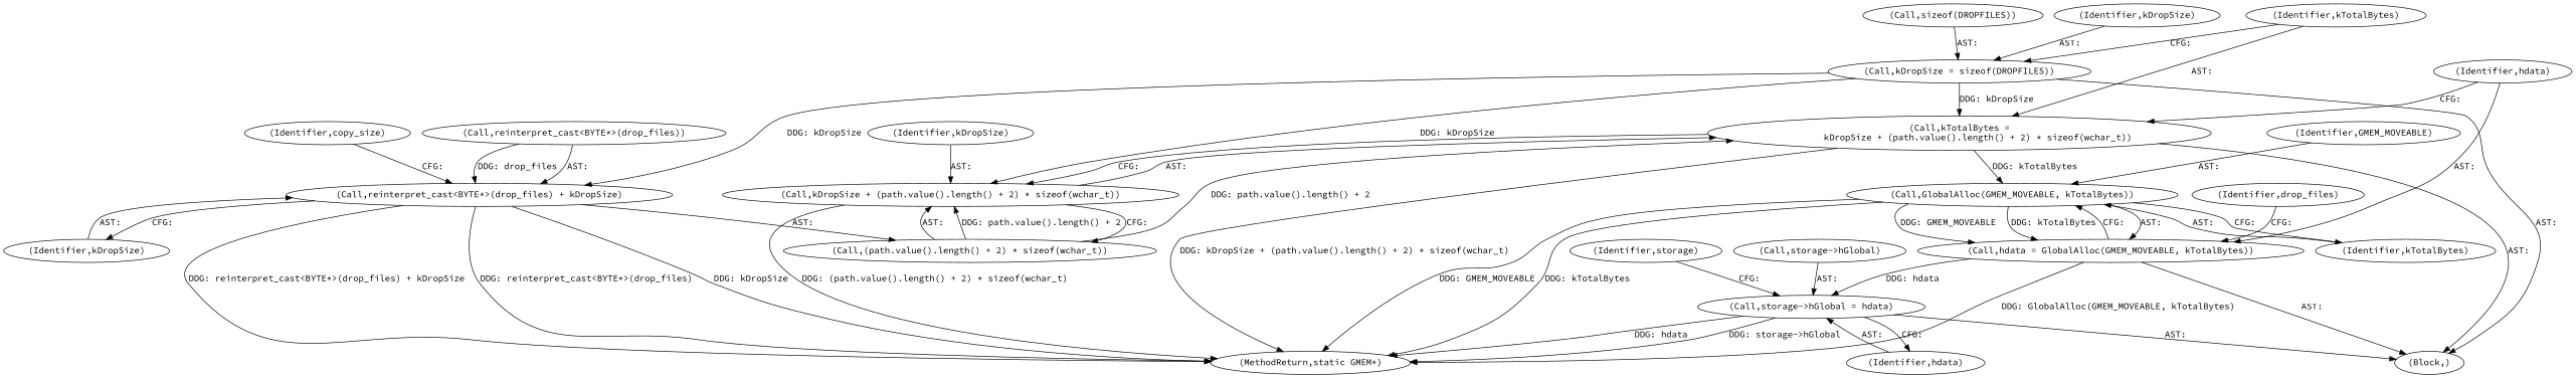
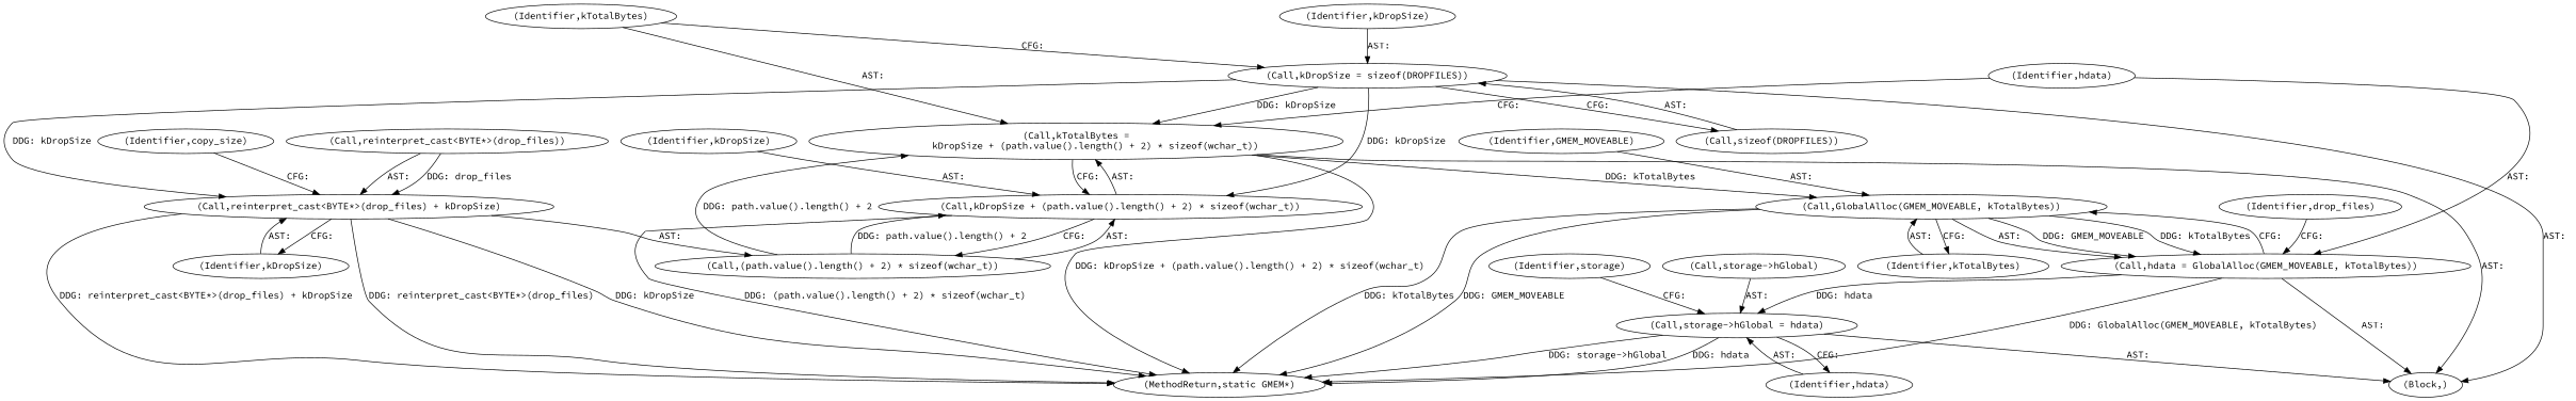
  digraph {
    fontname="Source Code Pro"
    node [fontname="Source Code Pro"]
    edge [fontname="Source Code Pro"]
    n1 [label="(Call,kDropSize = sizeof(DROPFILES))"]
    n2 [label="(Call,kTotalBytes =\n       kDropSize + (path.value().length() + 2) * sizeof(wchar_t))"]
    n3 [label="(Call,kDropSize + (path.value().length() + 2) * sizeof(wchar_t))"]
    n4 [label="(Call,reinterpret_cast<BYTE*>(drop_files) + kDropSize)"]
    n5 [label="(Block,)"]
    n6 [label="(Call,sizeof(DROPFILES))"]
    n7 [label="(Call,GlobalAlloc(GMEM_MOVEABLE, kTotalBytes))"]
    n8 [label="(MethodReturn,static GMEM*)"]
    n9 [label="(Call,(path.value().length() + 2) * sizeof(wchar_t))"]
    n10 [label="(Identifier,kDropSize)"]
    n11 [label="(Call,hdata = GlobalAlloc(GMEM_MOVEABLE, kTotalBytes))"]
    n12 [label="(Identifier,kTotalBytes)"]
    n13 [label="(Call,storage->hGlobal = hdata)"]
    n14 [label="(Identifier,hdata)"]
    n15 [label="(Call,storage->hGlobal)"]
    n16 [label="(Identifier,drop_files)"]
    n17 [label="(Identifier,kDropSize)"]
    n18 [label="(Identifier,kTotalBytes)"]
    n19 [label="(Identifier,storage)"]
    n20 [label="(Identifier,kDropSize)"]
    n21 [label="(Identifier,copy_size)"]
    n22 [label="(Identifier,hdata)"]
    n23 [label="(Call,reinterpret_cast<BYTE*>(drop_files))"]
    n24 [label="(Identifier,GMEM_MOVEABLE)"]
    n1 -> n2 [label="DDG: kDropSize"]
    n1 -> n3 [label="DDG: kDropSize"]
    n1 -> n4 [label="DDG: kDropSize"]
    n1 -> n5 [label="AST: "]
+   n1 -> n6 [label="CFG: "]
    n2 -> n3 [label="CFG: "]
    n2 -> n5 [label="AST: "]
    n2 -> n7 [label="DDG: kTotalBytes"]
    n2 -> n8 [label="DDG: kDropSize + (path.value().length() + 2) * sizeof(wchar_t)"]
    n3 -> n2 [label="AST: "]
    n3 -> n8 [label="DDG: (path.value().length() + 2) * sizeof(wchar_t)"]
    n3 -> n9 [label="CFG: "]
    n4 -> n8 [label="DDG: reinterpret_cast<BYTE*>(drop_files) + kDropSize"]
    n4 -> n8 [label="DDG: reinterpret_cast<BYTE*>(drop_files)"]
    n4 -> n8 [label="DDG: kDropSize"]
    n4 -> n9 [label="AST: "]
    n4 -> n10 [label="CFG: "]
    n6 -> n1 [label="AST: "]
    n7 -> n8 [label="DDG: kTotalBytes"]
    n7 -> n8 [label="DDG: GMEM_MOVEABLE"]
    n7 -> n11 [label="AST: "]
    n7 -> n11 [label="DDG: GMEM_MOVEABLE"]
    n7 -> n11 [label="DDG: kTotalBytes"]
    n7 -> n12 [label="CFG: "]
    n9 -> n2 [label="DDG: path.value().length() + 2"]
    n9 -> n3 [label="AST: "]
    n9 -> n3 [label="DDG: path.value().length() + 2"]
    n10 -> n4 [label="AST: "]
    n11 -> n5 [label="AST: "]
    n11 -> n7 [label="CFG: "]
    n11 -> n8 [label="DDG: GlobalAlloc(GMEM_MOVEABLE, kTotalBytes)"]
    n11 -> n13 [label="DDG: hdata"]
    n12 -> n7 [label="AST: "]
    n13 -> n5 [label="AST: "]
    n13 -> n8 [label="DDG: storage->hGlobal"]
    n13 -> n8 [label="DDG: hdata"]
    n13 -> n14 [label="CFG: "]
    n14 -> n13 [label="AST: "]
    n15 -> n13 [label="AST: "]
    n16 -> n11 [label="CFG: "]
    n17 -> n3 [label="AST: "]
    n18 -> n1 [label="CFG: "]
    n18 -> n2 [label="AST: "]
    n19 -> n13 [label="CFG: "]
    n20 -> n1 [label="AST: "]
    n21 -> n4 [label="CFG: "]
    n22 -> n2 [label="CFG: "]
    n22 -> n11 [label="AST: "]
    n23 -> n4 [label="AST: "]
    n23 -> n4 [label="DDG: drop_files"]
    n24 -> n7 [label="AST: "]
  }
